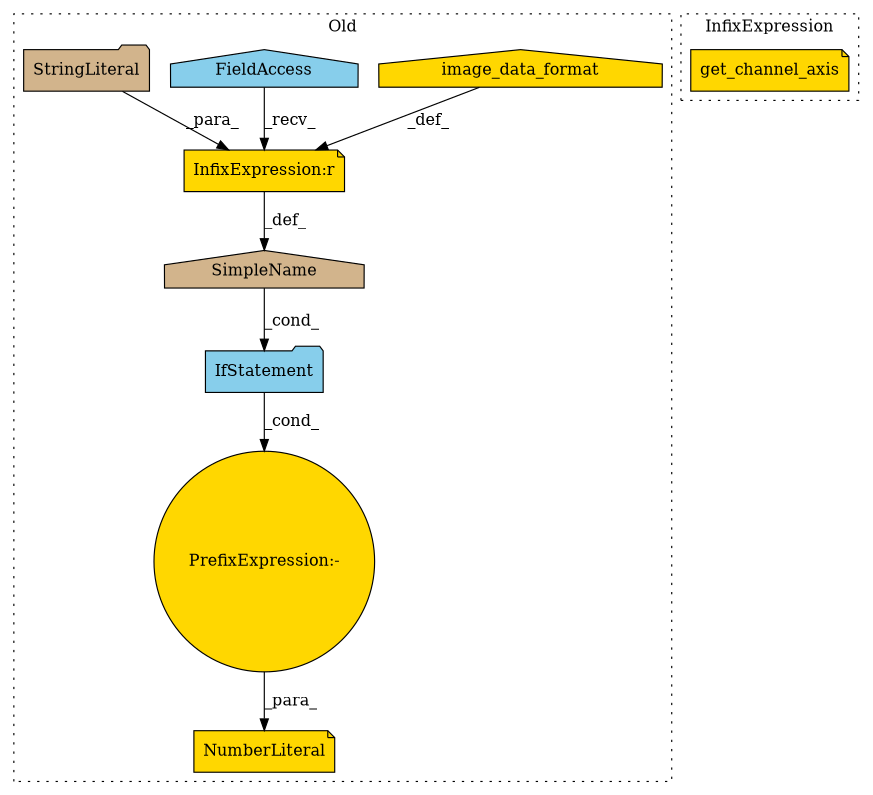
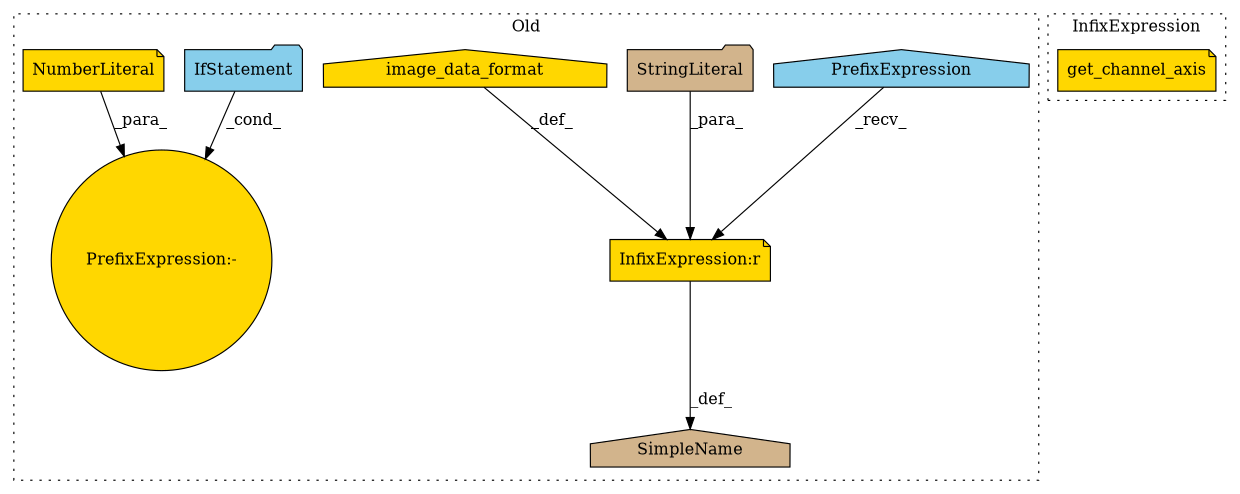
  digraph {
    node [a=32 fillcolor=gold l=1 shape=house style=filled]
    n1 [l=19 label=image_data_format s=2008]
    n2 [a=27 l=4 label="InfixExpression:r" s=2027 shape=note]
-   n3 [a=22 fillcolor=skyblue l=13 label=FieldAccess s=1994]
+   n3 [a=22 fillcolor=skyblue l=13 label=PrefixExpression s=1994]
    n4 [a=25 fillcolor=skyblue l=3 label=IfStatement s=2048 shape=folder]
    n5 [a=42 fillcolor=tan label=SimpleName l=""]
    n6 [a=38 label="PrefixExpression:-" s=2055 shape=circle]
    n7 [a=34 label=NumberLiteral s=2056 shape=note]
    n8 [a=45 fillcolor=tan l=16 label=StringLiteral s=2031 shape=folder]
    n9 [l=18 label=get_channel_axis s=2010 shape=note]
    subgraph cluster_1 {
      label=Old
      style=dotted
      n1
      n2
      n3
      n4
      n5
      n6
      n7
      n8
    }
    subgraph cluster_2 {
      label=InfixExpression
      style=dotted
      n9
    }
    n1 -> n2 [label=_def_]
    n2 -> n5 [label=_def_]
    n3 -> n2 [label=_recv_]
    n4 -> n6 [label=_cond_]
-   n5 -> n4 [label=_cond_]
-   n6 -> n7 [label=_para_]
+   n7 -> n6 [label=_para_]
    n8 -> n2 [label=_para_]
  }
